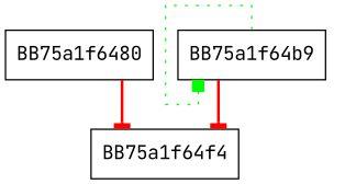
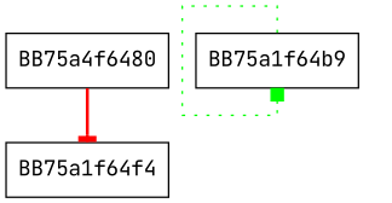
  digraph {
    fontname="JetBrains Mono"
    splines=ortho
    node [fontname="JetBrains Mono" shape=box]
    edge [arrowhead=tee color=red fontname="JetBrains Mono" style=bold]
-   BB75a1f6480
+   BB75a1f6480 [label=BB75a4f6480]
    BB75a1f64f4
    BB75a1f64b9
    BB75a1f6480 -> BB75a1f64f4
-   BB75a1f64b9 -> BB75a1f64f4
    BB75a1f64b9 -> BB75a1f64b9 [arrowhead=box color=green style=dotted]
  }
